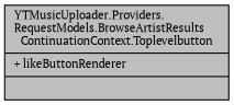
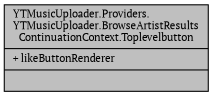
  digraph {
    fontname="PT Serif"
-   n1 [color=black fillcolor=grey75 fontcolor=black fontname="PT Serif" fontsize=10 height=0.2 label="{YTMusicUploader.Providers.\lRequestModels.BrowseArtistResults\lContinuationContext.Toplevelbutton\n|+ likeButtonRenderer\l|}" shape=record style=filled width=0.4]
+   n1 [color=black fillcolor=grey75 fontcolor=black fontname="PT Serif" fontsize=10 height=0.2 label="{YTMusicUploader.Providers.\lYTMusicUploader.BrowseArtistResults\lContinuationContext.Toplevelbutton\n|+ likeButtonRenderer\l|}" shape=record style=filled width=0.4]
  }
